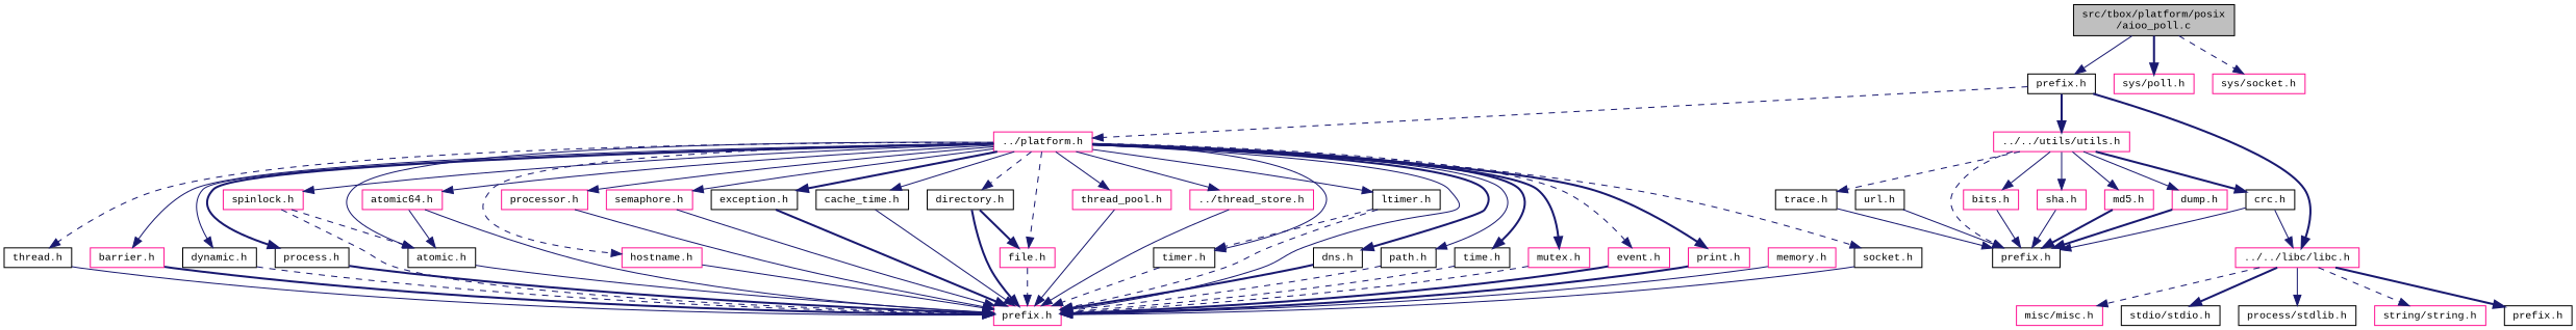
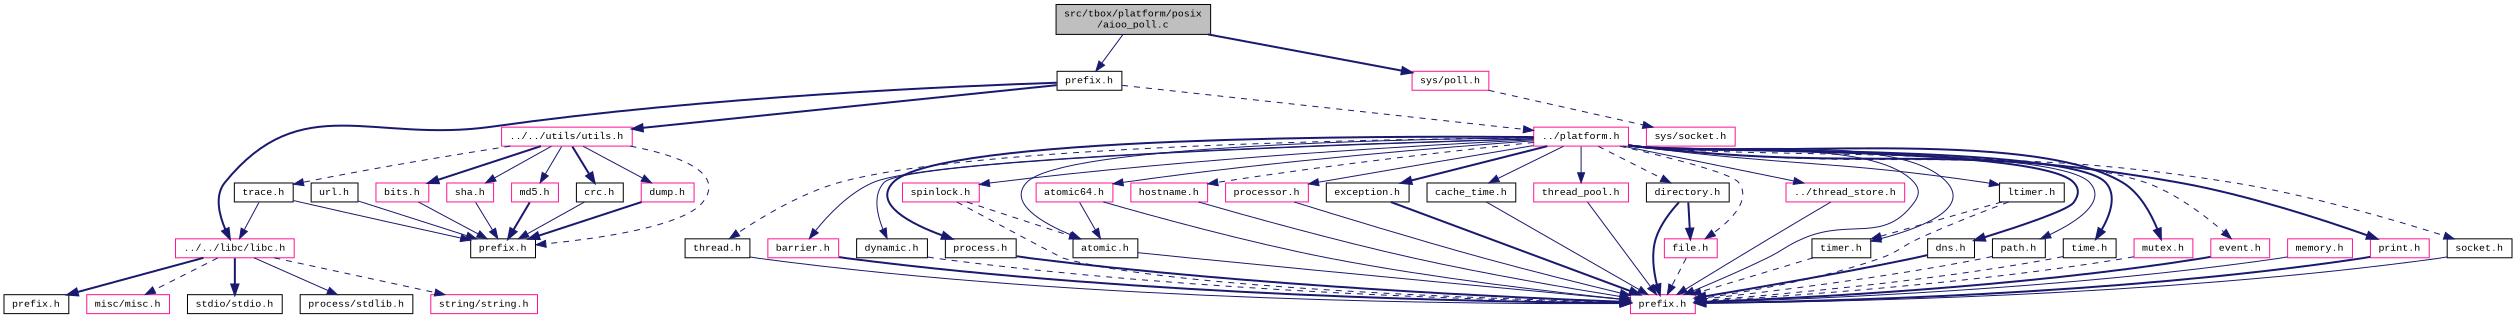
  digraph {
    node [color=deeppink fillcolor=white fontname=CourierNew fontsize=10 shape=record style=filled]
    edge [color=midnightblue fontname=CourierNew fontsize=10 labelfontname=CourierNew labelfontsize=10 style=solid]
    n1 [color=black fillcolor=grey75 fontcolor=black height=0.2 label="src/tbox/platform/posix\l/aioo_poll.c" width=0.4]
    n2 [color=black height=0.2 label="prefix.h" width=0.4]
    n3 [height=0.2 label="sys/poll.h" width=0.4]
    n4 [height=0.2 label="sys/socket.h" width=0.4]
    n5 [height=0.2 label="../platform.h" width=0.4]
    n6 [height=0.2 label="../../libc/libc.h" width=0.4]
    n7 [height=0.2 label="../../utils/utils.h" width=0.4]
    n8 [height=0.2 label="prefix.h" width=0.4]
    n9 [color=black height=0.2 label="dns.h" width=0.4]
    n10 [color=black height=0.2 label="path.h" width=0.4]
    n11 [height=0.2 label="file.h" width=0.4]
    n12 [color=black height=0.2 label="time.h" width=0.4]
    n13 [height=0.2 label="mutex.h" width=0.4]
    n14 [height=0.2 label="event.h" width=0.4]
    n15 [color=black height=0.2 label="timer.h" width=0.4]
    n16 [height=0.2 label="print.h" width=0.4]
    n17 [color=black height=0.2 label="ltimer.h" width=0.4]
    n18 [color=black height=0.2 label="socket.h" width=0.4]
    n19 [color=black height=0.2 label="thread.h" width=0.4]
    n20 [color=black height=0.2 label="atomic.h" width=0.4]
    n21 [height=0.2 label="barrier.h" width=0.4]
    n22 [color=black height=0.2 label="dynamic.h" width=0.4]
    n23 [color=black height=0.2 label="process.h" width=0.4]
    n24 [height=0.2 label="spinlock.h" width=0.4]
    n25 [height=0.2 label="atomic64.h" width=0.4]
    n26 [height=0.2 label="hostname.h" width=0.4]
    n27 [height=0.2 label="processor.h" width=0.4]
-   n28 [height=0.2 label="semaphore.h" width=0.4]
    n29 [color=black height=0.2 label="directory.h" width=0.4]
    n30 [color=black height=0.2 label="exception.h" width=0.4]
    n31 [color=black height=0.2 label="cache_time.h" width=0.4]
    n32 [height=0.2 label="thread_pool.h" width=0.4]
    n33 [height=0.2 label="../thread_store.h" width=0.4]
    n34 [color=black height=0.2 label="prefix.h" width=0.4]
    n35 [height=0.2 label="misc/misc.h" width=0.4]
    n36 [color=black height=0.2 label="stdio/stdio.h" width=0.4]
    n37 [color=black height=0.2 label="process/stdlib.h" width=0.4]
    n38 [height=0.2 label="string/string.h" width=0.4]
    n39 [color=black height=0.2 label="prefix.h" width=0.4]
    n40 [height=0.2 label="bits.h" width=0.4]
    n41 [height=0.2 label="sha.h" width=0.4]
    n42 [height=0.2 label="md5.h" width=0.4]
    n43 [color=black height=0.2 label="crc.h" width=0.4]
    n44 [height=0.2 label="dump.h" width=0.4]
    n45 [color=black height=0.2 label="trace.h" width=0.4]
    n46 [height=0.2 label="memory.h" width=0.4]
    n47 [color=black height=0.2 label="url.h" width=0.4]
    n1 -> n2
    n1 -> n3 [style=bold]
-   n1 -> n4 [style=dashed]
+   n3 -> n4 [style=dashed]
    n2 -> n5 [style=dashed]
    n2 -> n6 [style=bold]
    n2 -> n7 [style=bold]
    n5 -> n8
    n5 -> n9 [style=bold]
    n5 -> n10
    n5 -> n11 [style=dashed]
    n5 -> n12 [style=bold]
    n5 -> n13 [style=bold]
    n5 -> n14 [style=dashed]
    n5 -> n15
    n5 -> n16 [style=bold]
    n5 -> n17
    n5 -> n18 [style=dashed]
    n5 -> n19 [style=dashed]
    n5 -> n20
    n5 -> n21
    n5 -> n22
    n5 -> n23 [style=bold]
    n5 -> n24
    n5 -> n25
    n5 -> n26 [style=dashed]
    n5 -> n27
-   n5 -> n28
    n5 -> n29 [style=dashed]
    n5 -> n30 [style=bold]
    n5 -> n31
    n5 -> n32
    n5 -> n33
    n6 -> n34 [style=bold]
    n6 -> n35 [style=dashed]
    n6 -> n36 [style=bold]
    n6 -> n37
    n6 -> n38 [style=dashed]
    n7 -> n39 [style=dashed]
-   n7 -> n40
+   n7 -> n40 [style=bold]
    n7 -> n41
    n7 -> n42
    n7 -> n43 [style=bold]
    n7 -> n44
    n7 -> n45 [style=dashed]
    n9 -> n8 [style=bold]
    n10 -> n8 [style=dashed]
    n11 -> n8 [style=dashed]
    n12 -> n8 [style=dashed]
    n13 -> n8 [style=dashed]
    n14 -> n8 [style=bold]
    n15 -> n8 [style=dashed]
    n16 -> n8 [style=bold]
    n17 -> n8 [style=dashed]
    n17 -> n15 [style=dashed]
    n18 -> n8
    n19 -> n8
    n20 -> n8
    n21 -> n8 [style=bold]
    n22 -> n8 [style=dashed]
    n23 -> n8 [style=bold]
    n24 -> n8 [style=dashed]
    n24 -> n20 [style=dashed]
    n25 -> n8
    n25 -> n20
    n26 -> n8
    n27 -> n8
-   n28 -> n8
    n29 -> n8 [style=bold]
    n29 -> n11 [style=bold]
    n30 -> n8 [style=bold]
    n31 -> n8
    n32 -> n8
    n33 -> n8
    n40 -> n39
    n41 -> n39
    n42 -> n39 [style=bold]
    n43 -> n39
    n44 -> n39 [style=bold]
-   n43 -> n6
+   n45 -> n6
    n45 -> n39
    n46 -> n8
    n47 -> n39
  }
